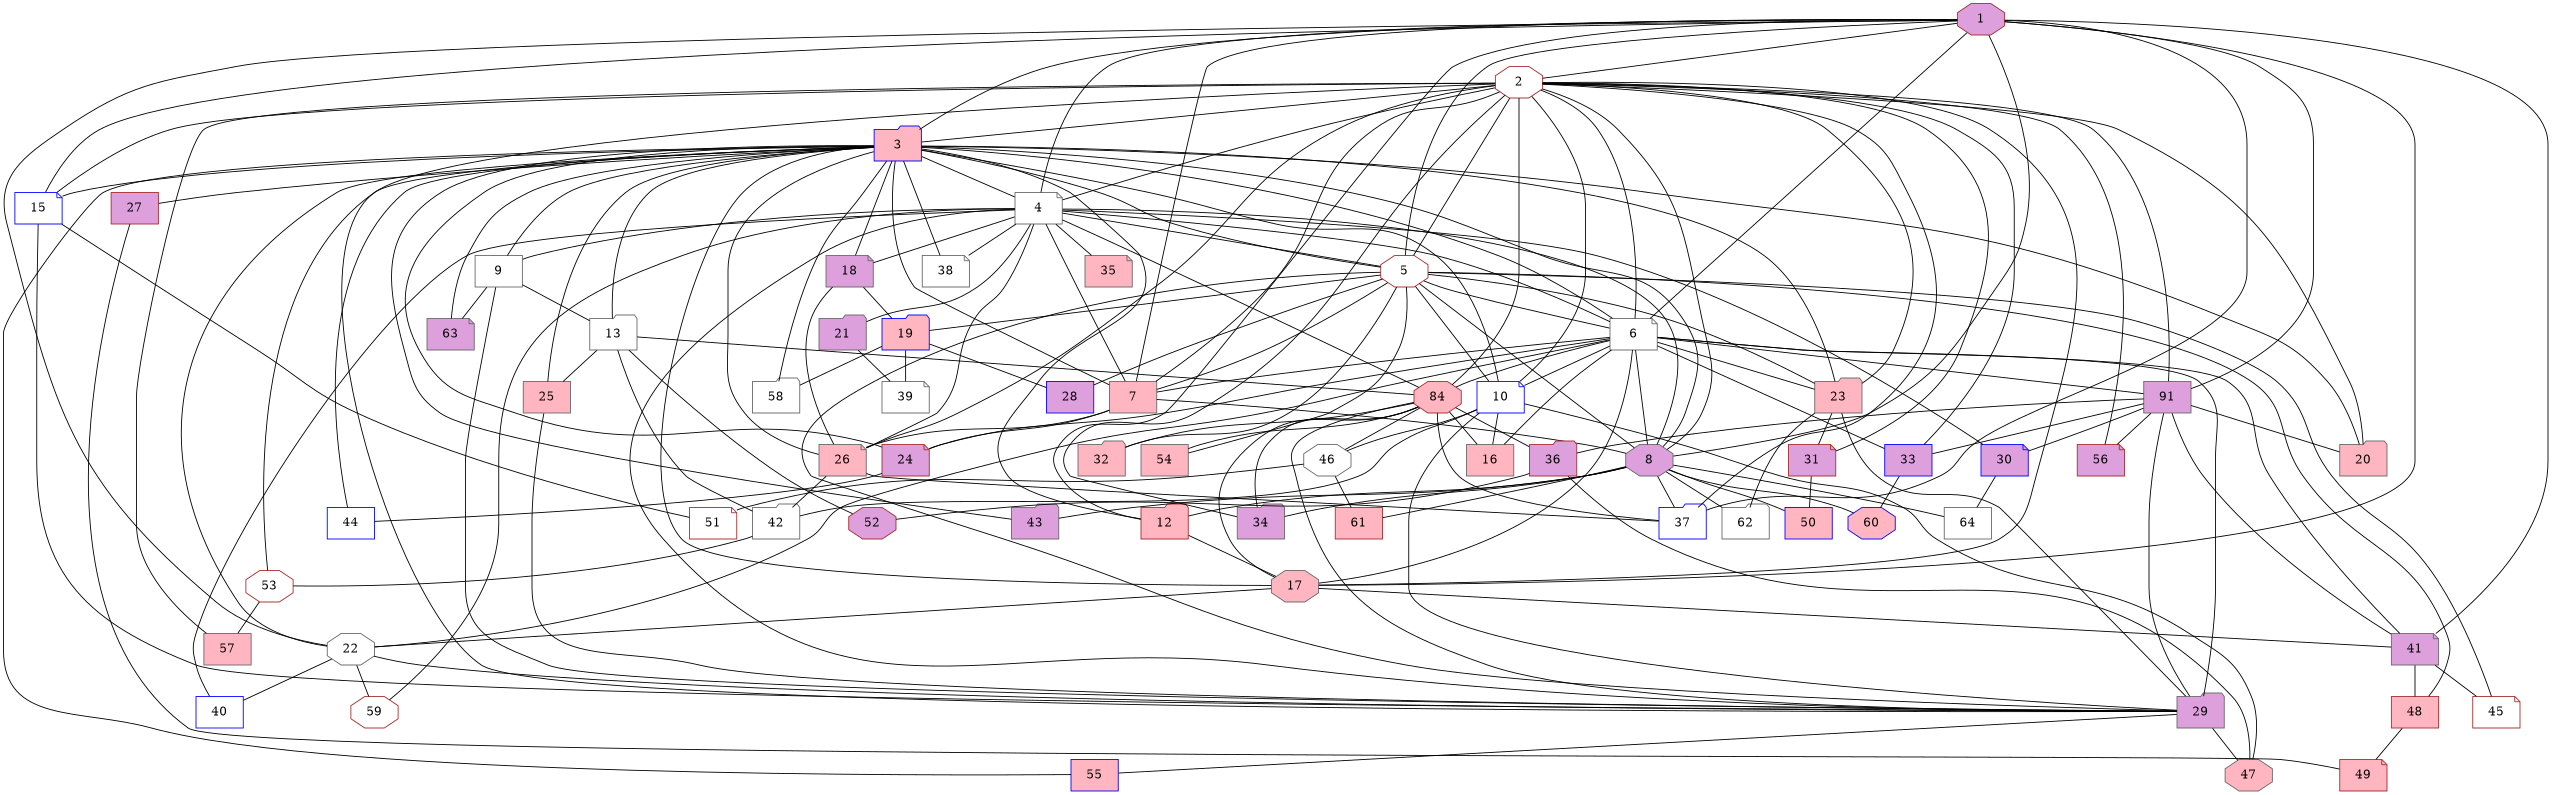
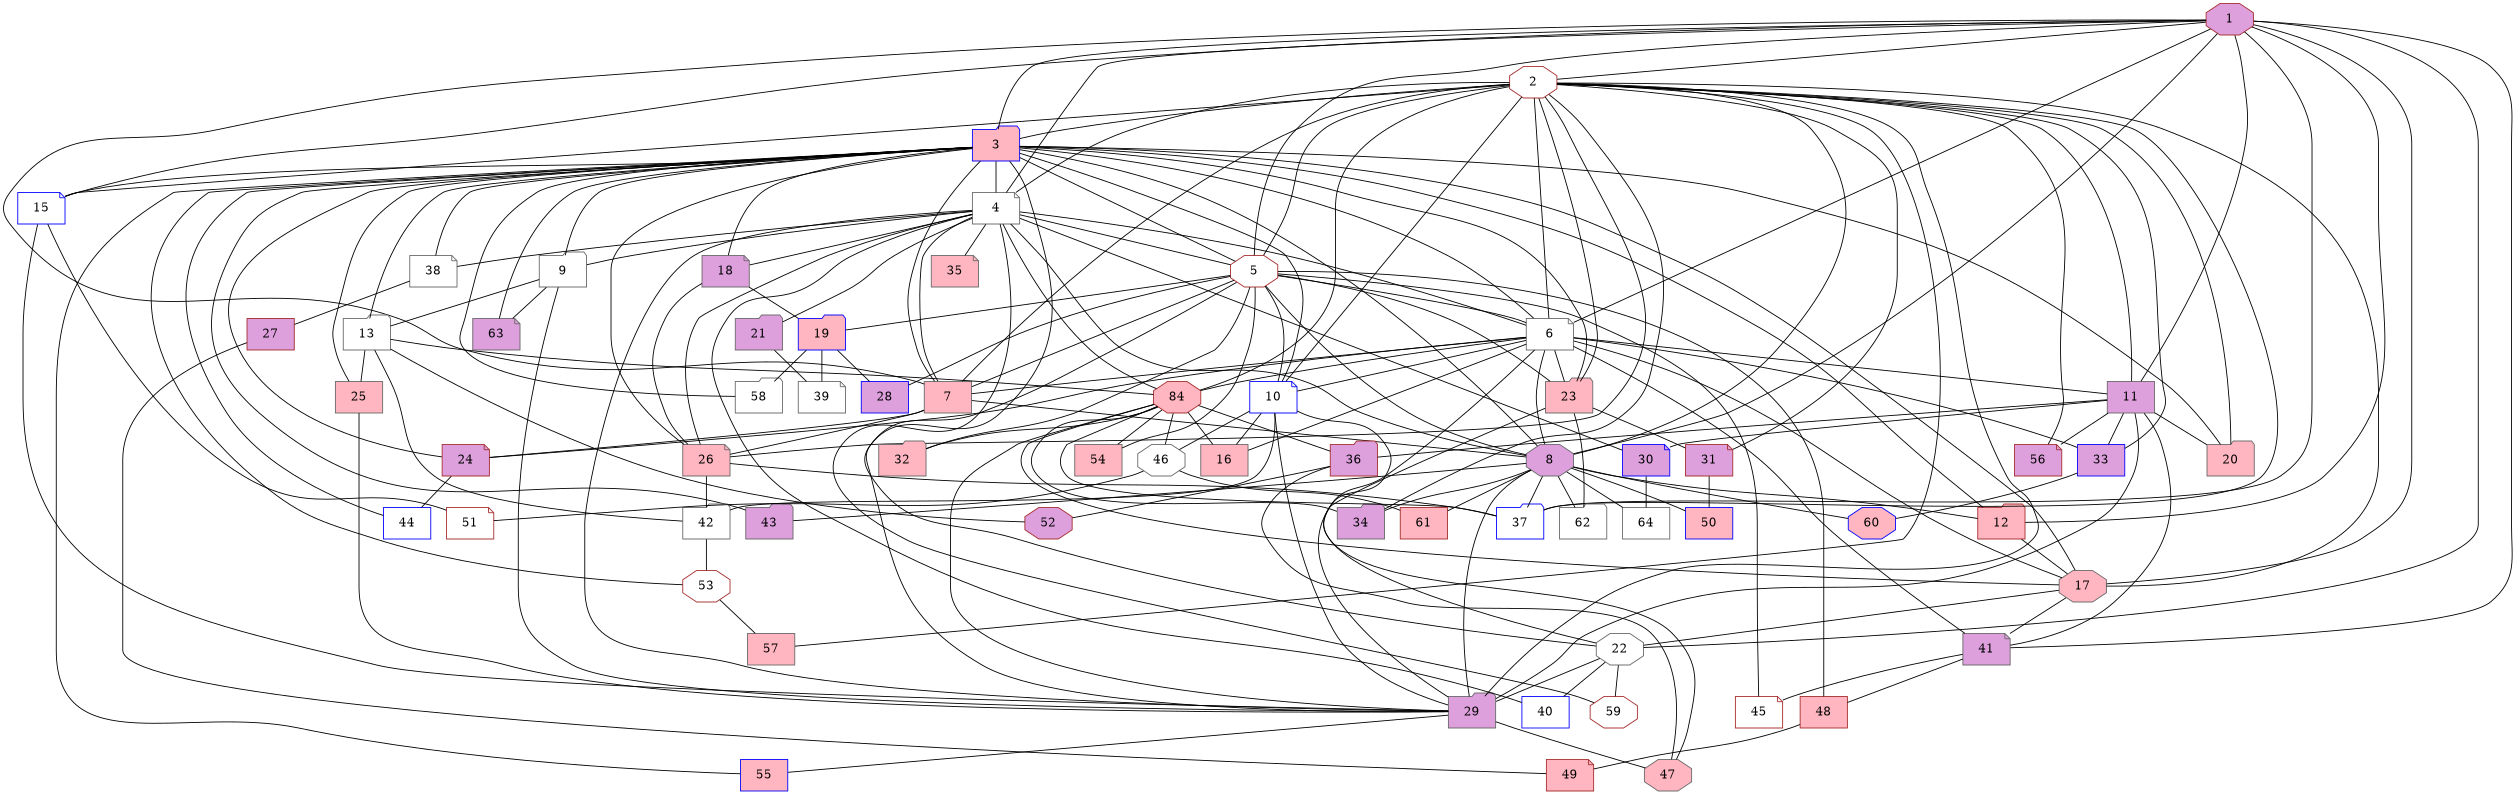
  graph {
    node [color=gray40 fillcolor=white shape=note style=filled]
    edge [weight=1.0]
    1 [color=brown fillcolor=plum shape=octagon]
    2 [color=brown shape=octagon]
    3 [color=blue fillcolor=lightpink shape=folder]
    4
    5 [color=brown shape=octagon]
    6
    7 [fillcolor=lightpink shape=box]
    8 [fillcolor=plum shape=octagon]
-   11 [fillcolor=plum shape=box label=91]
+   11 [fillcolor=plum shape=box]
    12 [color=brown fillcolor=lightpink shape=folder]
    15 [color=blue]
    17 [fillcolor=lightpink shape=octagon]
    22 [shape=octagon]
    37 [color=blue shape=folder]
    41 [fillcolor=plum]
    10 [color=blue]
    n17 [color=brown fillcolor=lightpink label=84 shape=octagon]
    20 [fillcolor=lightpink shape=folder]
    23 [fillcolor=lightpink shape=folder]
    26 [fillcolor=lightpink]
    29 [fillcolor=plum shape=folder]
    31 [color=brown fillcolor=plum]
    33 [color=blue fillcolor=plum shape=box]
    34 [fillcolor=plum shape=folder]
    56 [color=brown fillcolor=plum]
    57 [fillcolor=lightpink shape=box]
-   9 [shape=box]
+   9 [shape=folder]
    13 [shape=folder]
    18 [fillcolor=plum]
    24 [color=brown fillcolor=plum]
    25 [fillcolor=lightpink shape=box]
    27 [color=brown fillcolor=plum shape=box]
    38
    43 [fillcolor=plum shape=folder]
    44 [color=blue shape=box]
    53 [color=brown shape=octagon]
    55 [color=blue fillcolor=lightpink shape=box]
    58 [shape=folder]
    63 [fillcolor=plum]
    21 [fillcolor=plum shape=folder]
    30 [color=blue fillcolor=plum]
    35 [fillcolor=lightpink]
    40 [color=blue shape=box]
    59 [color=brown shape=octagon]
    19 [color=blue fillcolor=lightpink shape=folder]
    28 [color=blue fillcolor=plum shape=box]
    32 [fillcolor=lightpink shape=folder]
    45 [color=brown]
    48 [color=brown fillcolor=lightpink shape=box]
    54 [fillcolor=lightpink shape=box]
    16 [fillcolor=lightpink shape=box]
    50 [color=blue fillcolor=lightpink shape=box]
    60 [color=blue fillcolor=lightpink shape=octagon]
    61 [color=brown fillcolor=lightpink shape=box]
    62 [shape=folder]
    64 [shape=box]
    36 [color=brown fillcolor=plum shape=folder]
    51 [color=brown]
    42 [shape=folder]
    46 [shape=octagon]
    47 [fillcolor=lightpink shape=octagon]
    52 [color=brown fillcolor=plum shape=octagon]
    49 [color=brown fillcolor=lightpink]
    39
    1 -- 2 [weight=3.0]
    1 -- 3 [weight=2.0]
    1 -- 4
    1 -- 5
    1 -- 6 [weight=2.0]
    1 -- 7
    1 -- 8 [weight=2.0]
    1 -- 11
    1 -- 12
    1 -- 15
    1 -- 17 [weight=6.0]
    1 -- 22
    1 -- 37
    1 -- 41
    2 -- 3 [weight=4.0]
    2 -- 4 [weight=2.0]
    2 -- 5 [weight=3.0]
    2 -- 6 [weight=3.0]
    2 -- 7 [weight=2.0]
    2 -- 8 [weight=2.0]
    2 -- 11 [weight=2.0]
    2 -- 15
    2 -- 17
    2 -- 37
    2 -- 10
    2 -- n17 [weight=8.0]
    2 -- 20
    2 -- 23
    2 -- 26 [weight=2.0]
    2 -- 29
    2 -- 31
    2 -- 33
    2 -- 34
    2 -- 56
    2 -- 57
    3 -- 4 [weight=2.0]
    3 -- 5 [weight=2.0]
    3 -- 6 [weight=2.0]
    3 -- 7 [weight=3.0]
    3 -- 8 [weight=2.0]
    3 -- 12
    3 -- 15 [weight=2.0]
    3 -- 17
    3 -- 22
    3 -- 10
    3 -- 20
    3 -- 23
    3 -- 26
    3 -- 9
    3 -- 13
    3 -- 18
    3 -- 24
    3 -- 25
-   3 -- 27 [weight=2.0]
+   38 -- 27 [weight=2.0]
    3 -- 38
    3 -- 43
    3 -- 44
    3 -- 53
    3 -- 55
    3 -- 58
    3 -- 63
    4 -- 5
    4 -- 6
    4 -- 7 [weight=2.0]
    4 -- 8
    4 -- n17 [weight=3.0]
    4 -- 26
    4 -- 29
    4 -- 9
    4 -- 18
    4 -- 38
    4 -- 21
    4 -- 30
    4 -- 35
    4 -- 40
    4 -- 59
    5 -- 6
    5 -- 7
    5 -- 8
    5 -- 10
    5 -- 23
    5 -- 29
    5 -- 19
    5 -- 28
    5 -- 32
    5 -- 45
    5 -- 48
    5 -- 54
    6 -- 7
    6 -- 8
    6 -- 11
    6 -- 17
    6 -- 22
    6 -- 41
    6 -- 10
    6 -- n17
    6 -- 23
-   6 -- 29 [weight=14.0]
+   8 -- 29 [weight=14.0]
    6 -- 33
    6 -- 24
    6 -- 16 [weight=2.0]
    7 -- 8
    7 -- 26 [weight=6.0]
    7 -- 24
    8 -- 12
    8 -- 37
    8 -- 34
    8 -- 43
    8 -- 50
    8 -- 60
    8 -- 61
    8 -- 62
    8 -- 64
    11 -- 41
    11 -- 20
    11 -- 29
    11 -- 33
    11 -- 56
    11 -- 30
    11 -- 36
    12 -- 17 [weight=3.0]
    15 -- 29
    15 -- 51
    17 -- 22
    17 -- 41
    22 -- 29
    22 -- 40
    22 -- 59
    41 -- 45
    41 -- 48
    10 -- 29 [weight=2.0]
    10 -- 16
    10 -- 42
    10 -- 46
    10 -- 47
    n17 -- 17
    n17 -- 37
    n17 -- 29
    n17 -- 34
    n17 -- 32
    n17 -- 54
    n17 -- 16 [weight=2.0]
    n17 -- 36
    n17 -- 46
    23 -- 29
    23 -- 31
    23 -- 62
    26 -- 37
    26 -- 42
    29 -- 55
    29 -- 47
    31 -- 50
    33 -- 60
    9 -- 29
    9 -- 13
    9 -- 63
    13 -- n17 [weight=2.0]
    13 -- 25
    13 -- 42
    13 -- 52
    18 -- 26
    18 -- 19
    24 -- 44
    25 -- 29
    27 -- 49
    53 -- 57
    21 -- 39
    30 -- 64
    19 -- 58
    19 -- 28
    19 -- 39
    48 -- 49
    36 -- 47
    36 -- 52
    42 -- 53
    46 -- 61
    46 -- 51
  }
